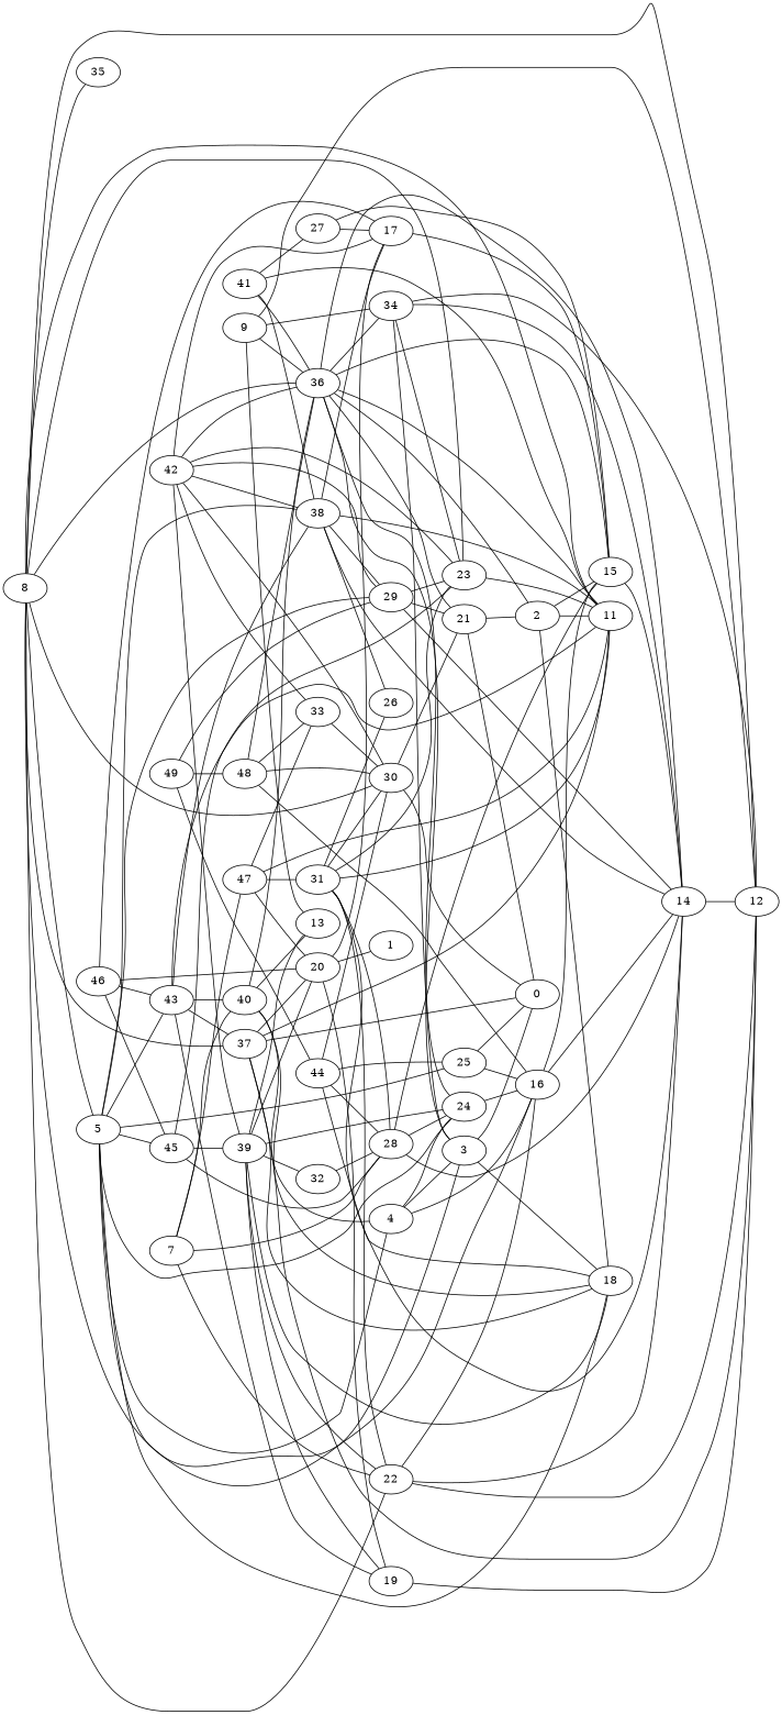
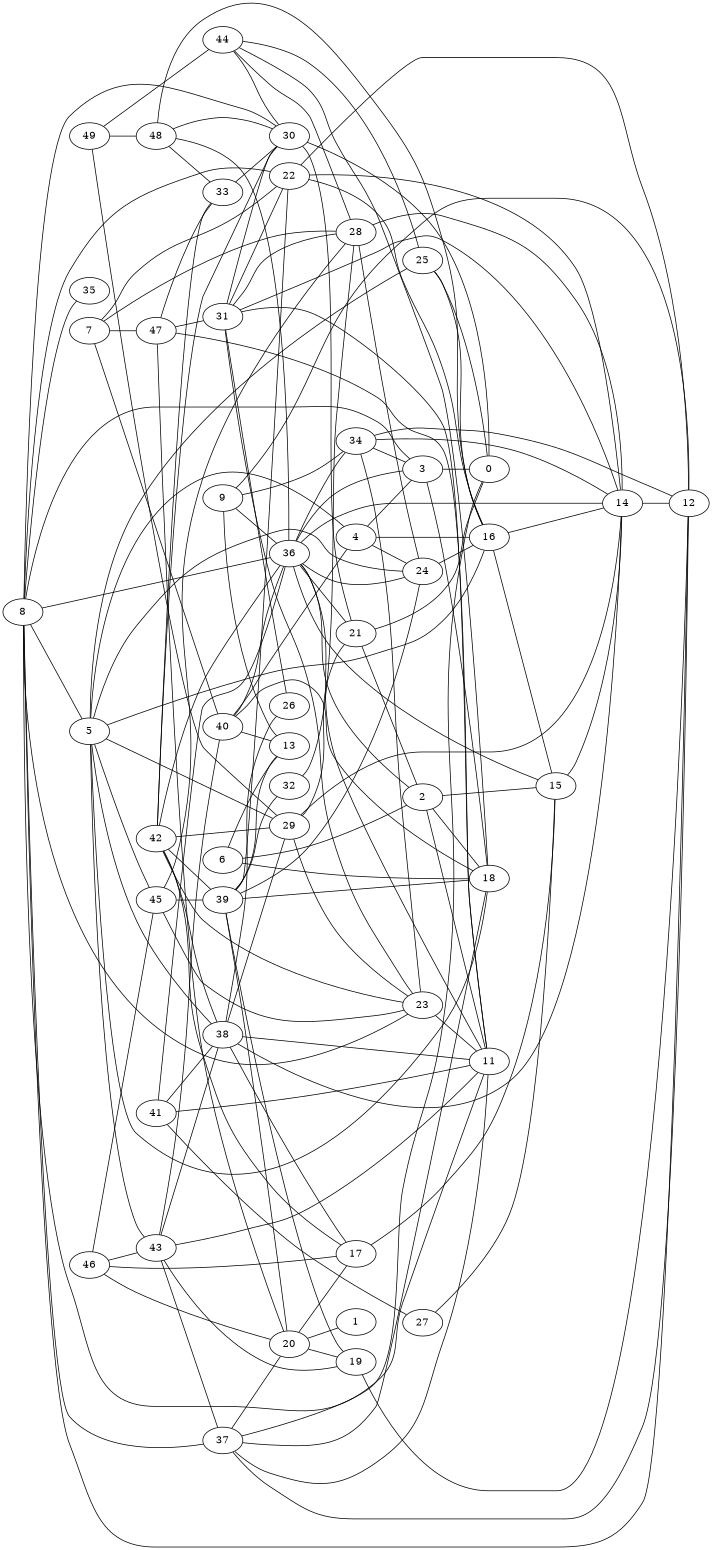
  digraph {
    rankdir=LR
    edge [color=black dir=none]
    9
    12
    36
    34
    13
    27
    15
    17
    14
    5
    45
    43
    24
    16
    38
    29
    4
    25
    18
    28
    23
    39
    46
    20
    37
    11
    40
    19
    0
    48
    33
    30
    21
    2
    3
    8
    35
    22
    49
    44
    42
    26
    7
    47
    1
    41
    32
    31
+   6
    subgraph sub_1 {
      9
      12
      36
      34
      13
      27
      15
      17
      14
      5
      45
      43
      24
      16
      38
      29
      4
      25
      18
      28
      23
      39
      46
      20
      37
      11
      40
      19
      0
      48
      33
      30
      21
      2
      3
      8
      35
      22
      49
      44
      42
      26
      7
      47
      1
      41
      32
      31
+     6
    }
    9 -> 12
    9 -> 36
    9 -> 34
    9 -> 13
    36 -> 34
    36 -> 15
    36 -> 14
    36 -> 24
    36 -> 11
    36 -> 21
    36 -> 2
    36 -> 3
    34 -> 12
    34 -> 14
    34 -> 23
    34 -> 3
    27 -> 15
-   27 -> 17
    15 -> 14
    17 -> 15
    14 -> 12
    5 -> 45
    5 -> 43
    5 -> 24
    5 -> 16
    5 -> 38
    5 -> 29
    5 -> 4
    5 -> 25
    5 -> 18
    45 -> 28
    45 -> 23
    45 -> 39
    43 -> 38
    43 -> 37
    43 -> 11
    43 -> 40
    43 -> 19
    24 -> 16
    16 -> 15
    16 -> 14
    38 -> 17
    38 -> 14
    38 -> 29
    38 -> 11
    38 -> 26
    29 -> 14
    29 -> 23
    29 -> 21
    4 -> 24
    4 -> 16
    4 -> 3
    25 -> 16
    25 -> 0
-   28 -> 15
    28 -> 14
    28 -> 24
    23 -> 11
    39 -> 13
    39 -> 24
    39 -> 18
    39 -> 20
    39 -> 19
    39 -> 22
    39 -> 32
    46 -> 17
    46 -> 45
    46 -> 43
    46 -> 20
    20 -> 17
    20 -> 19
    20 -> 1
    37 -> 12
    37 -> 18
    37 -> 20
    37 -> 11
    37 -> 0
    40 -> 36
    40 -> 13
    40 -> 4
    40 -> 18
    19 -> 12
    48 -> 36
    48 -> 16
    48 -> 33
    48 -> 30
    33 -> 30
    30 -> 0
    30 -> 21
    21 -> 0
    21 -> 2
    2 -> 15
    2 -> 18
    2 -> 11
    3 -> 18
    3 -> 0
    8 -> 12
    8 -> 36
    8 -> 5
    8 -> 23
    8 -> 37
    8 -> 11
    8 -> 30
    8 -> 3
    8 -> 35
    8 -> 22
    22 -> 12
    22 -> 14
    22 -> 16
    49 -> 29
    49 -> 48
    49 -> 44
    44 -> 25
    44 -> 18
    44 -> 28
    44 -> 30
    42 -> 36
    42 -> 17
    42 -> 38
    42 -> 29
    42 -> 23
    42 -> 39
    42 -> 33
    42 -> 30
    7 -> 28
    7 -> 40
    7 -> 22
    7 -> 47
    47 -> 20
    47 -> 11
    47 -> 33
    47 -> 31
    41 -> 36
    41 -> 27
    41 -> 38
    41 -> 11
    32 -> 28
    31 -> 14
    31 -> 28
    31 -> 23
    31 -> 11
    31 -> 30
    31 -> 22
    31 -> 26
+   6 -> 13
+   6 -> 18
+   6 -> 2
  }
